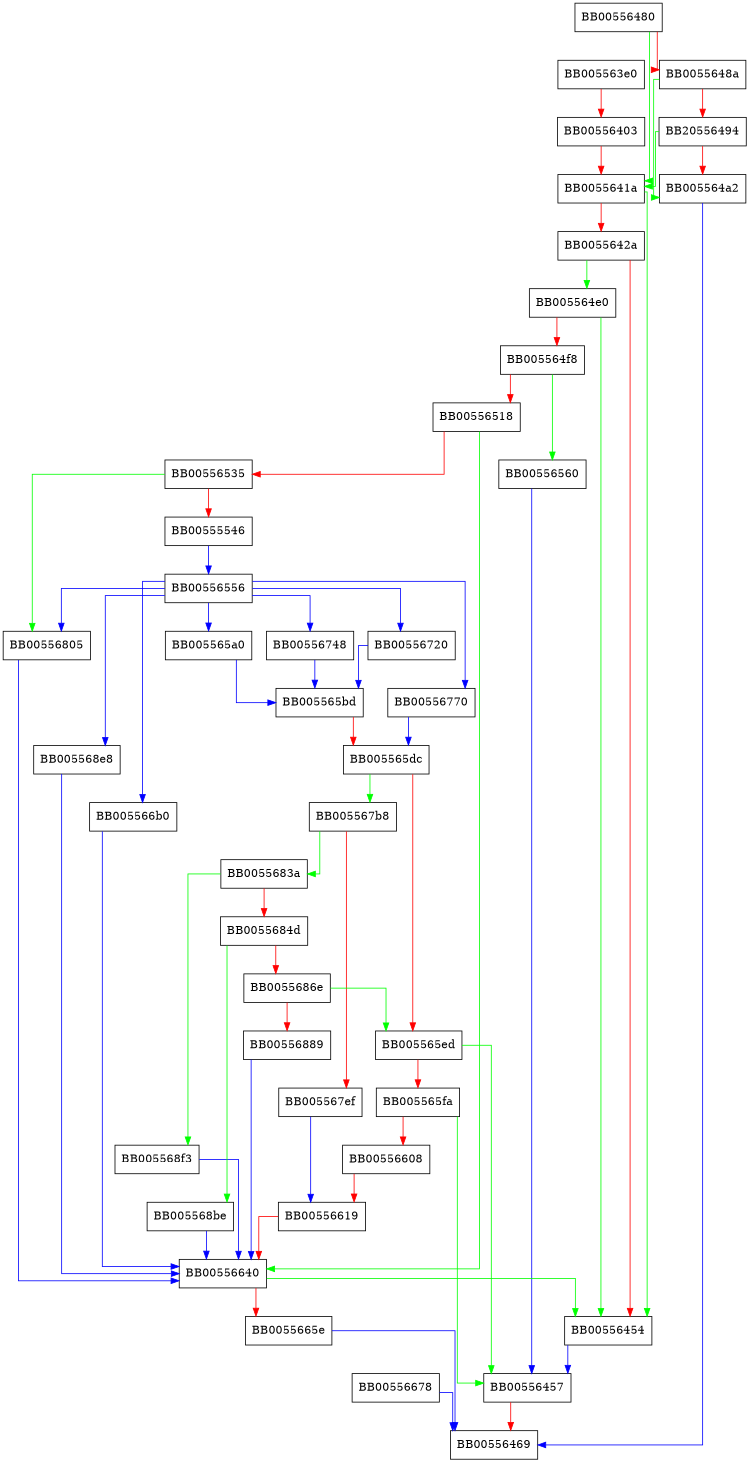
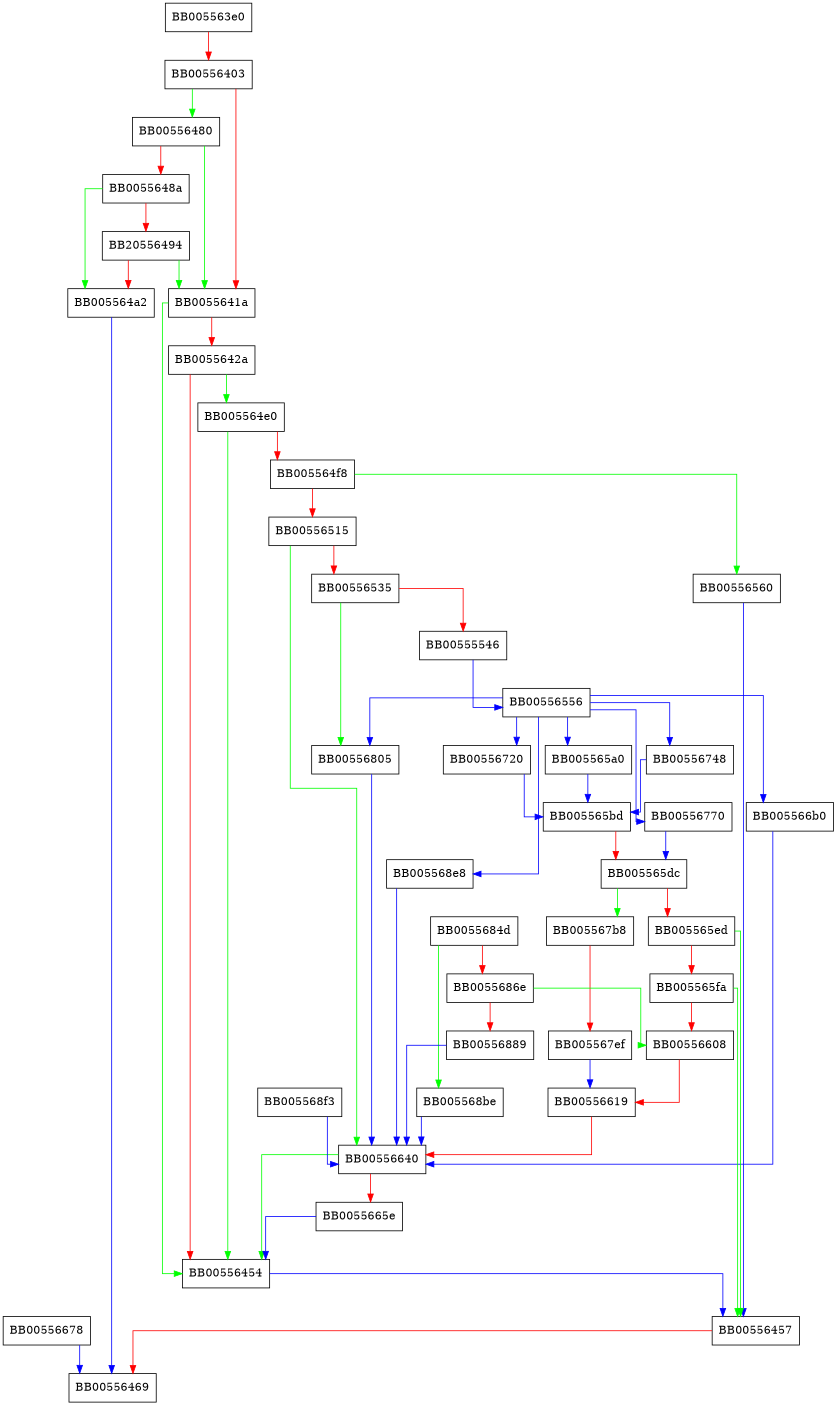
  digraph {
    splines=ortho
    node [shape=box]
    edge [color=blue]
    BB005563e0
    BB00556403
    BB00556678
    BB00556469
    BB00556480
    BB0055641a
    BB0055648a
    BB00556454
    BB0055642a
    BB005564a2
    n11 [label=BB20556494]
    BB00556457
    BB005564e0
    BB005564f8
    BB00556560
-   BB00556515 [label=BB00556518]
+   BB00556515
    BB00556640
    BB00556535
    BB0055665e
    BB00556805
    n21 [label=BB00555546]
    BB00556556
    BB00556748
    BB00556720
    n25 [label=BB005568e8]
    BB005566b0
    BB005565a0
    BB00556770
    BB005565bd
    BB005565dc
    BB005567b8
    BB005565ed
-   BB0055683a
    BB005567ef
    BB005565fa
    BB005568f3
    BB0055684d
    BB00556619
    BB00556608
    BB005568be
    BB0055686e
    BB00556889
    BB005563e0 -> BB00556403 [color=red]
+   BB00556403 -> BB00556480 [color=green]
    BB00556403 -> BB0055641a [color=red]
    BB00556678 -> BB00556469
    BB00556480 -> BB0055641a [color=green]
    BB00556480 -> BB0055648a [color=red]
    BB0055641a -> BB00556454 [color=green]
    BB0055641a -> BB0055642a [color=red]
    BB0055648a -> BB005564a2 [color=green]
    BB0055648a -> n11 [color=red]
    BB00556454 -> BB00556457
    BB0055642a -> BB00556454 [color=red]
    BB0055642a -> BB005564e0 [color=green]
    BB005564a2 -> BB00556469
    n11 -> BB0055641a [color=green]
    n11 -> BB005564a2 [color=red]
    BB00556457 -> BB00556469 [color=red]
    BB005564e0 -> BB00556454 [color=green]
    BB005564e0 -> BB005564f8 [color=red]
    BB005564f8 -> BB00556560 [color=green]
    BB005564f8 -> BB00556515 [color=red]
    BB00556560 -> BB00556457
    BB00556515 -> BB00556640 [color=green]
    BB00556515 -> BB00556535 [color=red]
    BB00556640 -> BB00556454 [color=green]
    BB00556640 -> BB0055665e [color=red]
    BB00556535 -> BB00556805 [color=green]
    BB00556535 -> n21 [color=red]
-   BB0055665e -> BB00556469
+   BB0055665e -> BB00556454
    BB00556805 -> BB00556640
    n21 -> BB00556556
    BB00556556 -> BB00556805
    BB00556556 -> BB00556748
    BB00556556 -> BB00556720
    BB00556556 -> n25
    BB00556556 -> BB005566b0
    BB00556556 -> BB005565a0
    BB00556556 -> BB00556770
    BB00556748 -> BB005565bd
    BB00556720 -> BB005565bd
    n25 -> BB00556640
    BB005566b0 -> BB00556640
    BB005565a0 -> BB005565bd
    BB00556770 -> BB005565dc
    BB005565bd -> BB005565dc [color=red]
    BB005565dc -> BB005567b8 [color=green]
    BB005565dc -> BB005565ed [color=red]
-   BB005567b8 -> BB0055683a [color=green]
    BB005567b8 -> BB005567ef [color=red]
    BB005565ed -> BB00556457 [color=green]
    BB005565ed -> BB005565fa [color=red]
-   BB0055683a -> BB005568f3 [color=green]
-   BB0055683a -> BB0055684d [color=red]
    BB005567ef -> BB00556619
    BB005565fa -> BB00556457 [color=green]
    BB005565fa -> BB00556608 [color=red]
    BB005568f3 -> BB00556640
    BB0055684d -> BB005568be [color=green]
    BB0055684d -> BB0055686e [color=red]
    BB00556619 -> BB00556640 [color=red]
    BB00556608 -> BB00556619 [color=red]
    BB005568be -> BB00556640
-   BB0055686e -> BB005565ed [color=green]
+   BB0055686e -> BB00556608 [color=green]
    BB0055686e -> BB00556889 [color=red]
    BB00556889 -> BB00556640
  }
